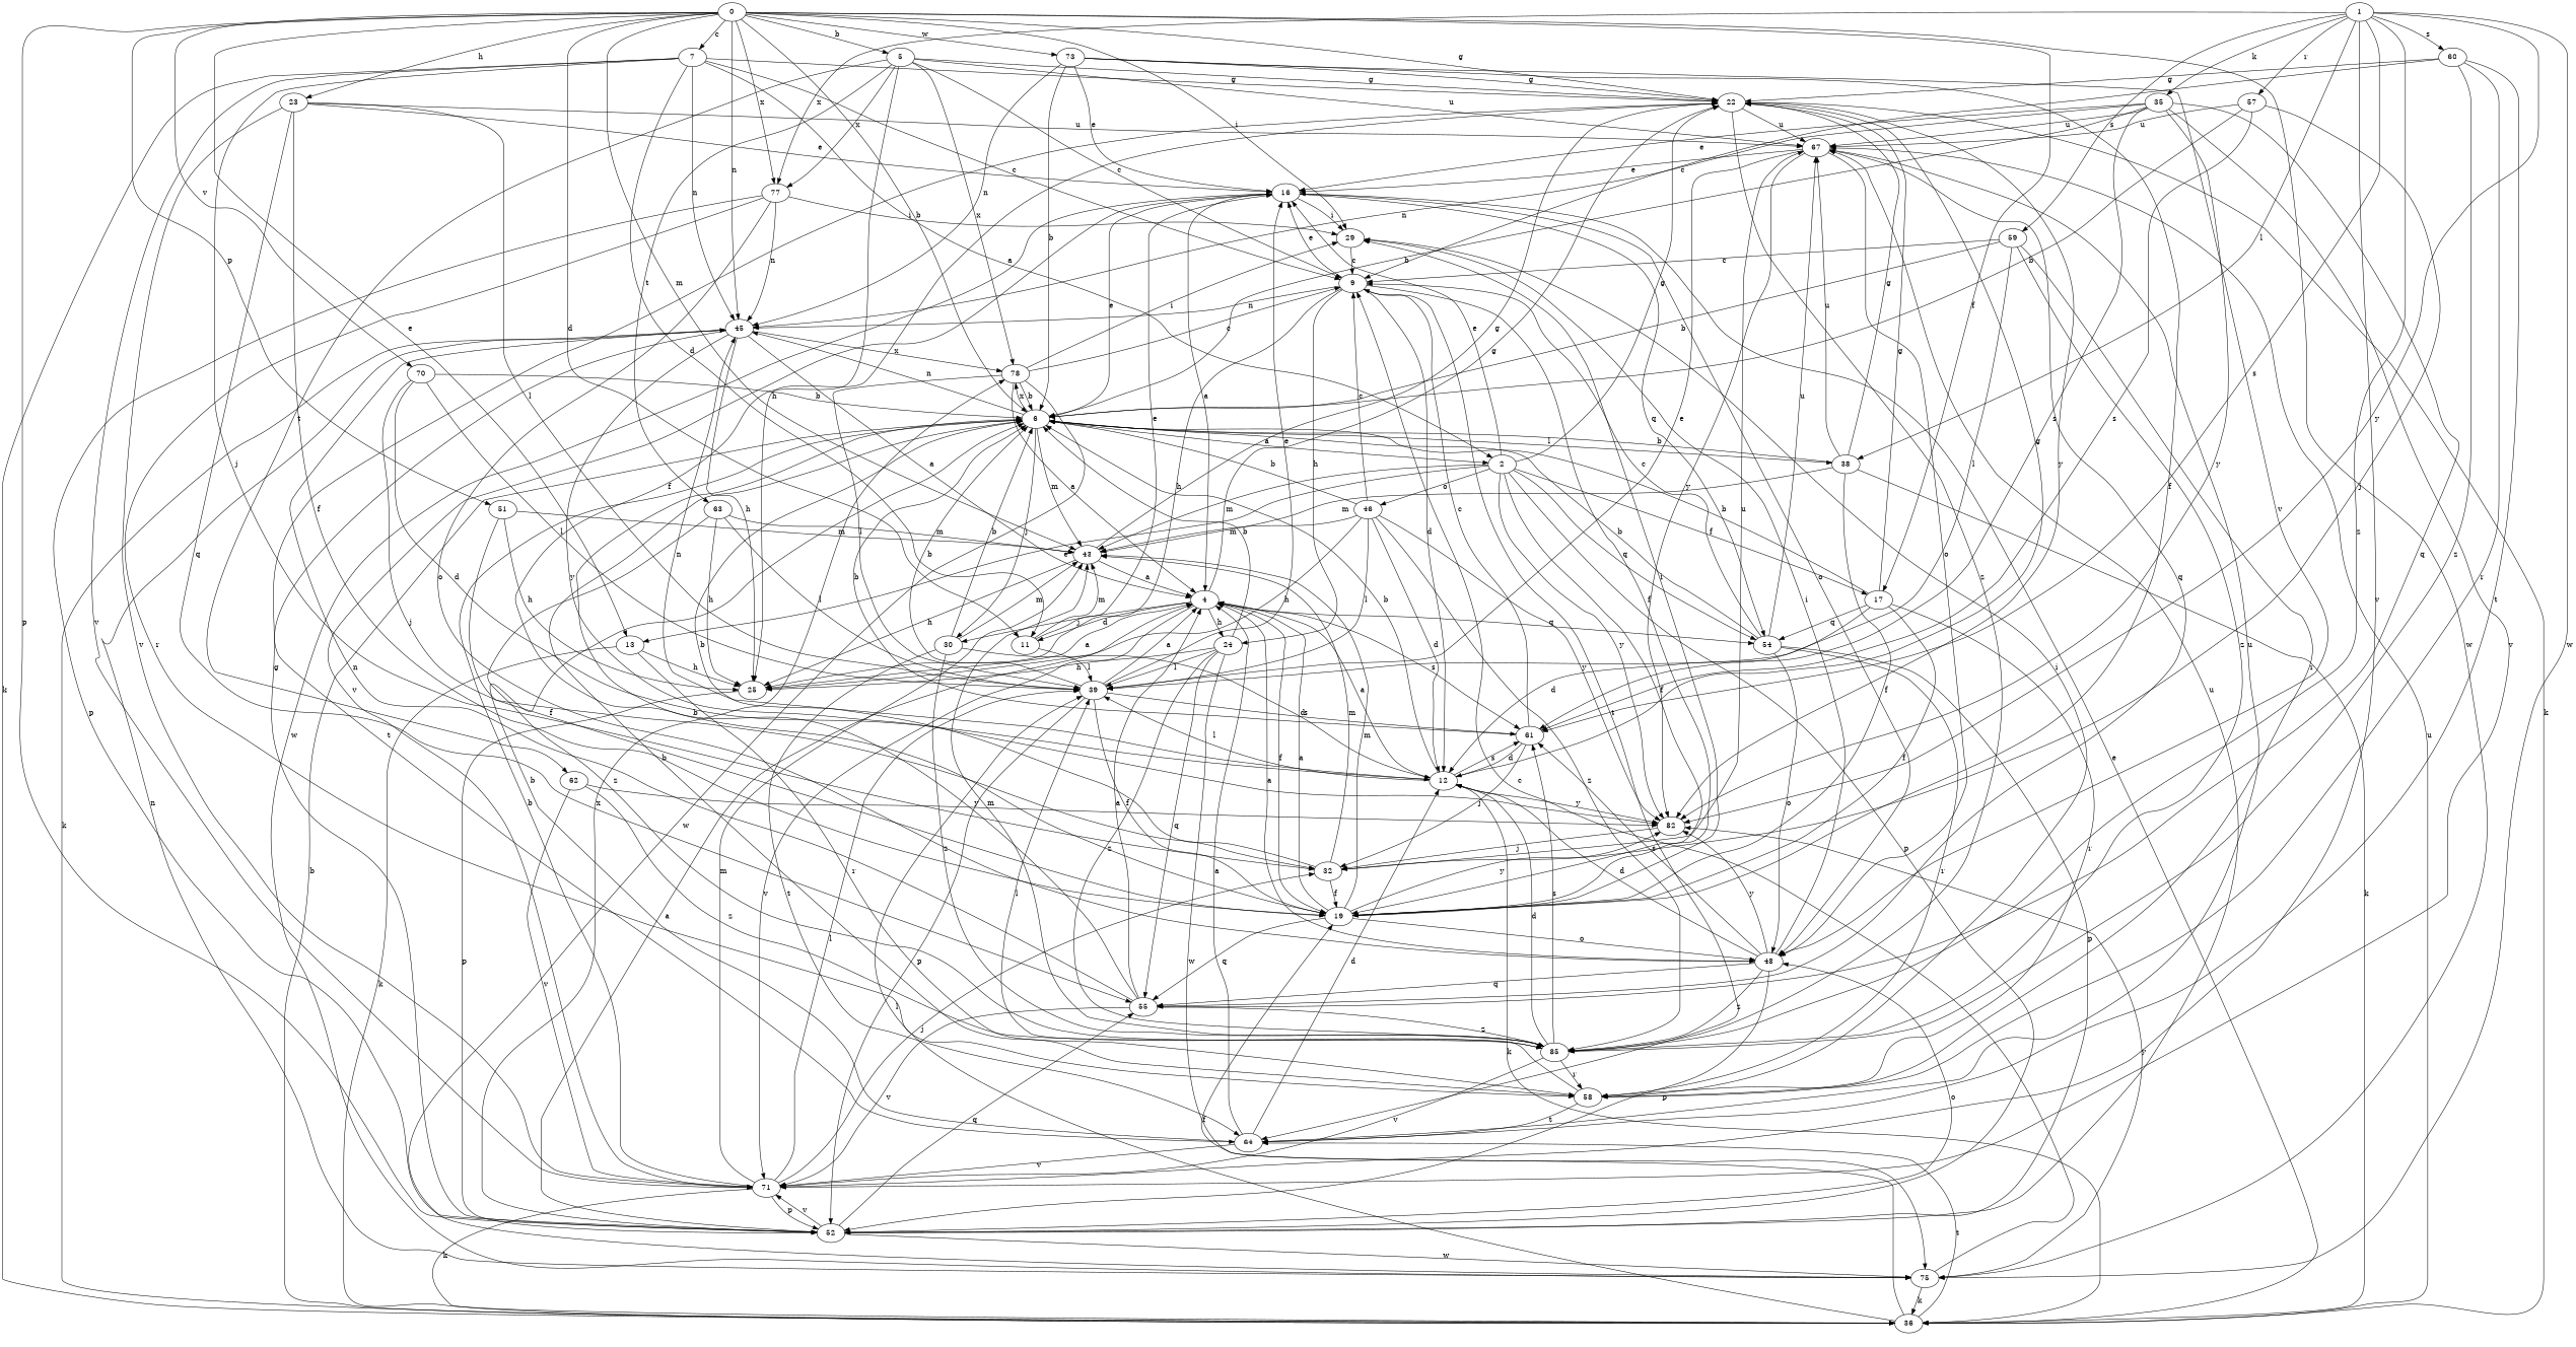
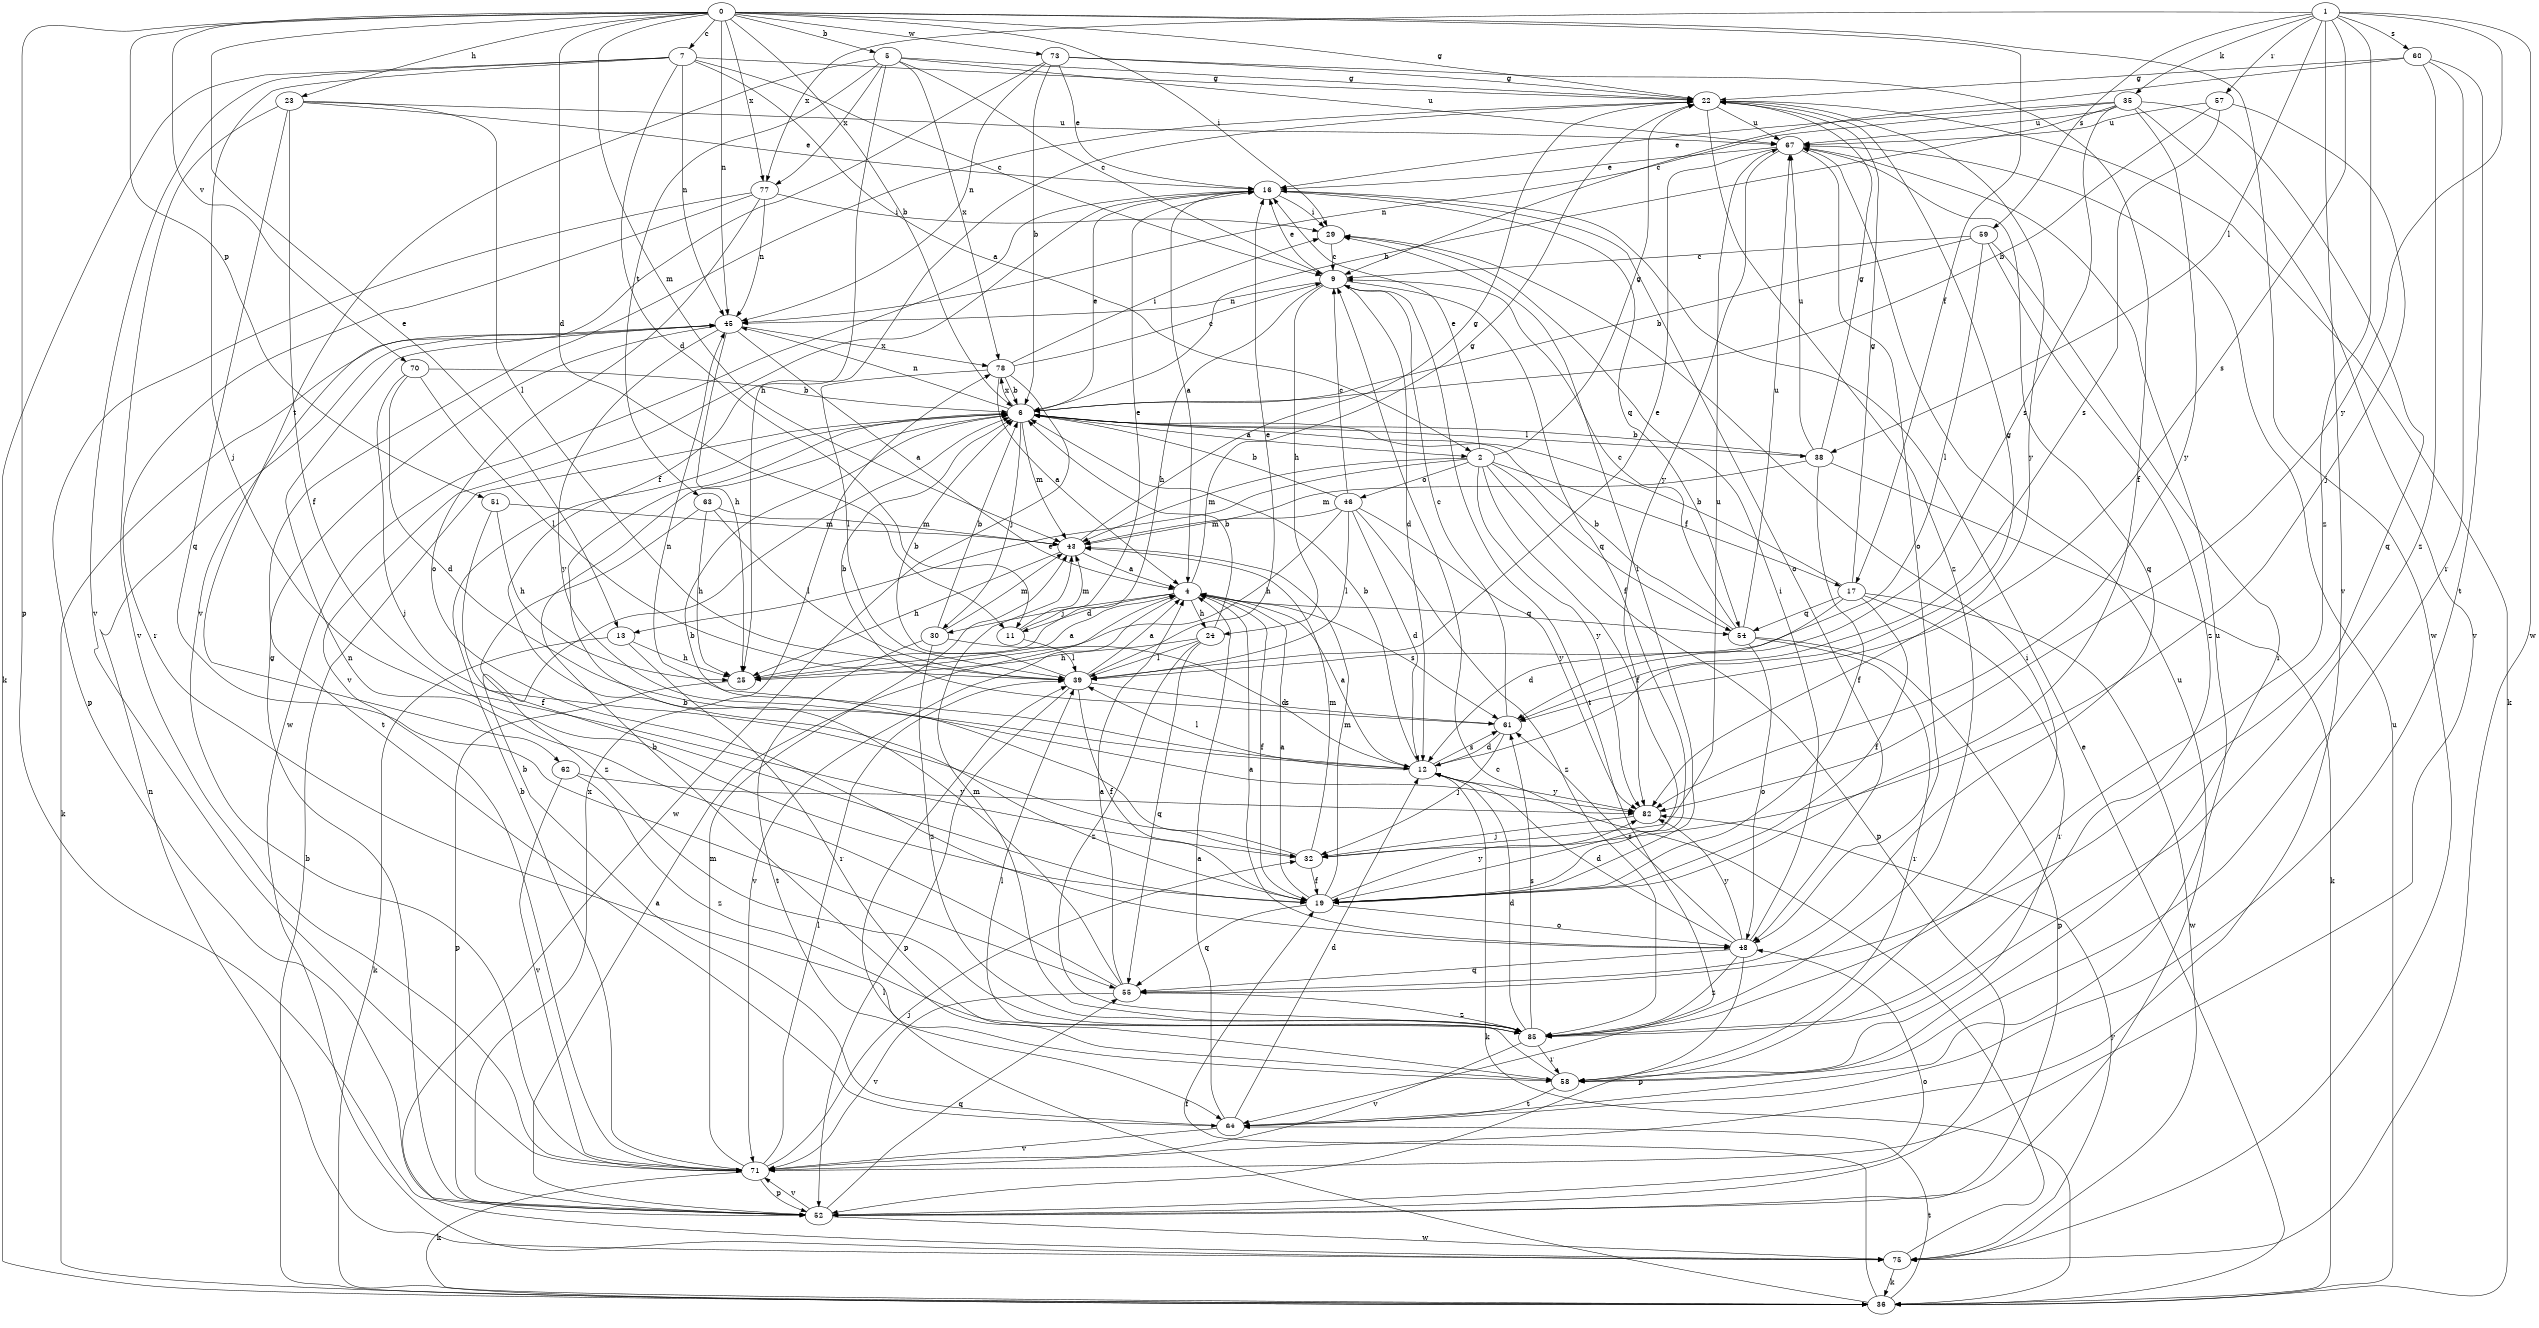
  strict digraph {
    0
    5
    6
    7
    11
    13
    17
    22
    23
    29
    43
    45
    51
    52
    70
    73
    75
    77
    19
    9
    62
    63
    67
    78
    38
    2
    16
    30
    71
    32
    36
    39
    25
    58
    54
    12
    82
    85
    55
    4
    64
    48
    1
    35
    57
    59
    60
    61
    46
    24
    0 -> 5 [label=b]
    0 -> 6 [label=b]
    0 -> 7 [label=c]
    0 -> 11 [label=d]
    0 -> 13 [label=e]
    0 -> 17 [label=f]
    0 -> 22 [label=g]
    0 -> 23 [label=h]
    0 -> 29 [label=i]
    0 -> 43 [label=m]
    0 -> 45 [label=n]
    0 -> 51 [label=p]
    0 -> 52 [label=p]
    0 -> 70 [label=v]
    0 -> 73 [label=w]
    0 -> 75 [label=w]
    0 -> 77 [label=x]
    5 -> 22 [label=g]
    5 -> 77 [label=x]
    5 -> 19 [label=f]
    5 -> 9 [label=c]
    5 -> 62 [label=t]
    5 -> 63 [label=t]
    5 -> 67 [label=u]
    5 -> 78 [label=x]
    6 -> 43 [label=m]
    6 -> 45 [label=n]
    6 -> 78 [label=x]
    6 -> 38 [label=l]
    6 -> 2 [label=a]
    6 -> 16 [label=e]
    6 -> 30 [label=j]
    7 -> 11 [label=d]
    7 -> 22 [label=g]
    7 -> 45 [label=n]
    7 -> 9 [label=c]
    7 -> 2 [label=a]
    7 -> 71 [label=v]
    7 -> 32 [label=j]
    7 -> 36 [label=k]
    11 -> 43 [label=m]
    11 -> 16 [label=e]
    11 -> 39 [label=l]
    13 -> 36 [label=k]
    13 -> 25 [label=h]
    13 -> 58 [label=r]
    17 -> 6 [label=b]
    17 -> 22 [label=g]
-   24 -> 75 [label=w]
+   17 -> 75 [label=w]
    17 -> 19 [label=f]
    17 -> 58 [label=r]
    17 -> 54 [label=q]
    17 -> 12 [label=d]
    22 -> 67 [label=u]
    22 -> 36 [label=k]
    22 -> 25 [label=h]
    22 -> 82 [label=y]
    22 -> 85 [label=z]
    23 -> 19 [label=f]
    23 -> 67 [label=u]
    23 -> 16 [label=e]
    23 -> 71 [label=v]
    23 -> 39 [label=l]
    23 -> 55 [label=q]
    29 -> 9 [label=c]
    43 -> 22 [label=g]
    43 -> 25 [label=h]
    43 -> 4 [label=a]
    45 -> 78 [label=x]
    45 -> 36 [label=k]
    45 -> 25 [label=h]
    45 -> 82 [label=y]
    45 -> 4 [label=a]
    45 -> 64 [label=t]
    51 -> 43 [label=m]
    51 -> 19 [label=f]
    51 -> 25 [label=h]
    52 -> 22 [label=g]
    52 -> 75 [label=w]
    52 -> 67 [label=u]
    52 -> 78 [label=x]
    52 -> 71 [label=v]
    52 -> 55 [label=q]
    52 -> 4 [label=a]
    52 -> 48 [label=o]
    70 -> 6 [label=b]
    70 -> 32 [label=j]
    70 -> 39 [label=l]
    70 -> 12 [label=d]
    73 -> 6 [label=b]
    73 -> 22 [label=g]
    73 -> 45 [label=n]
    73 -> 19 [label=f]
    73 -> 16 [label=e]
-   73 -> 48 [label=v]
+   73 -> 71 [label=v]
    75 -> 45 [label=n]
    75 -> 9 [label=c]
    75 -> 36 [label=k]
    75 -> 82 [label=y]
    77 -> 29 [label=i]
    77 -> 45 [label=n]
    77 -> 52 [label=p]
    77 -> 58 [label=r]
    77 -> 48 [label=o]
    19 -> 29 [label=i]
    19 -> 43 [label=m]
    19 -> 82 [label=y]
    19 -> 55 [label=q]
    19 -> 4 [label=a]
    19 -> 48 [label=o]
    9 -> 45 [label=n]
    9 -> 19 [label=f]
    9 -> 16 [label=e]
    9 -> 25 [label=h]
    9 -> 12 [label=d]
    9 -> 64 [label=t]
    9 -> 24 [label=h]
    62 -> 71 [label=v]
    62 -> 82 [label=y]
    62 -> 85 [label=z]
    63 -> 43 [label=m]
    63 -> 39 [label=l]
    63 -> 25 [label=h]
    63 -> 85 [label=z]
    67 -> 16 [label=e]
    67 -> 39 [label=e]
    67 -> 82 [label=y]
    67 -> 55 [label=q]
    67 -> 48 [label=o]
    78 -> 6 [label=b]
    78 -> 29 [label=i]
    78 -> 75 [label=w]
    78 -> 9 [label=c]
    78 -> 39 [label=l]
    78 -> 4 [label=a]
    38 -> 6 [label=b]
    38 -> 22 [label=g]
    38 -> 43 [label=m]
    38 -> 19 [label=f]
    38 -> 67 [label=u]
    38 -> 36 [label=k]
    2 -> 13 [label=e]
    2 -> 17 [label=f]
    2 -> 22 [label=g]
    2 -> 43 [label=m]
    2 -> 52 [label=p]
    2 -> 19 [label=f]
    2 -> 16 [label=e]
    2 -> 54 [label=q]
    2 -> 82 [label=y]
    2 -> 46 [label=o]
    16 -> 29 [label=i]
    16 -> 75 [label=w]
    16 -> 71 [label=v]
    16 -> 54 [label=q]
    16 -> 4 [label=a]
    16 -> 48 [label=o]
    30 -> 6 [label=b]
    30 -> 43 [label=m]
    30 -> 12 [label=d]
    30 -> 85 [label=z]
    30 -> 64 [label=t]
    71 -> 6 [label=b]
    71 -> 43 [label=m]
    71 -> 52 [label=p]
    71 -> 32 [label=j]
    71 -> 36 [label=k]
    71 -> 39 [label=l]
    32 -> 6 [label=b]
    32 -> 43 [label=m]
    32 -> 19 [label=f]
    32 -> 67 [label=u]
    36 -> 6 [label=b]
    36 -> 19 [label=f]
    36 -> 67 [label=u]
    36 -> 16 [label=e]
    36 -> 39 [label=l]
    36 -> 64 [label=t]
    39 -> 6 [label=b]
    39 -> 52 [label=p]
    39 -> 19 [label=f]
    39 -> 16 [label=e]
    39 -> 4 [label=a]
    39 -> 61 [label=s]
    25 -> 52 [label=p]
    25 -> 4 [label=a]
    58 -> 6 [label=b]
    58 -> 29 [label=i]
    58 -> 39 [label=l]
    58 -> 64 [label=t]
    54 -> 6 [label=b]
    54 -> 52 [label=p]
    54 -> 9 [label=c]
    54 -> 67 [label=u]
    54 -> 58 [label=r]
    54 -> 48 [label=o]
    12 -> 6 [label=b]
    12 -> 22 [label=g]
    12 -> 45 [label=n]
    12 -> 36 [label=k]
    12 -> 39 [label=l]
    12 -> 82 [label=y]
    12 -> 4 [label=a]
    12 -> 61 [label=s]
    82 -> 32 [label=j]
    85 -> 43 [label=m]
    85 -> 71 [label=v]
    85 -> 58 [label=r]
    85 -> 12 [label=d]
    85 -> 61 [label=s]
    55 -> 6 [label=b]
    55 -> 45 [label=n]
    55 -> 71 [label=v]
    55 -> 85 [label=z]
    55 -> 4 [label=a]
    4 -> 11 [label=d]
    4 -> 22 [label=g]
    4 -> 19 [label=f]
    4 -> 30 [label=j]
    4 -> 71 [label=v]
    4 -> 54 [label=q]
    4 -> 61 [label=s]
    4 -> 24 [label=h]
    64 -> 6 [label=b]
    64 -> 67 [label=u]
    64 -> 71 [label=v]
    64 -> 12 [label=d]
    64 -> 4 [label=a]
    48 -> 29 [label=i]
    48 -> 52 [label=p]
    48 -> 12 [label=d]
    48 -> 82 [label=y]
    48 -> 85 [label=z]
    48 -> 55 [label=q]
    48 -> 4 [label=a]
    48 -> 61 [label=s]
    1 -> 75 [label=w]
    1 -> 77 [label=x]
    1 -> 38 [label=l]
    1 -> 71 [label=v]
    1 -> 82 [label=y]
    1 -> 85 [label=z]
    1 -> 35 [label=k]
    1 -> 57 [label=r]
    1 -> 59 [label=s]
    1 -> 60 [label=s]
    1 -> 61 [label=s]
    35 -> 6 [label=b]
    35 -> 45 [label=n]
    35 -> 67 [label=u]
    35 -> 16 [label=e]
    35 -> 71 [label=v]
    35 -> 82 [label=y]
    35 -> 55 [label=q]
    35 -> 61 [label=s]
    57 -> 6 [label=b]
    57 -> 67 [label=u]
    57 -> 32 [label=j]
    57 -> 61 [label=s]
    59 -> 6 [label=b]
    59 -> 9 [label=c]
    59 -> 39 [label=l]
    59 -> 58 [label=r]
    59 -> 85 [label=z]
    60 -> 22 [label=g]
    60 -> 9 [label=c]
    60 -> 58 [label=r]
    60 -> 85 [label=z]
    60 -> 64 [label=t]
    61 -> 6 [label=b]
    61 -> 9 [label=c]
    61 -> 32 [label=j]
    61 -> 12 [label=d]
    46 -> 6 [label=b]
    46 -> 43 [label=m]
    46 -> 9 [label=c]
    46 -> 39 [label=l]
    46 -> 25 [label=h]
    46 -> 12 [label=d]
    46 -> 82 [label=y]
    46 -> 85 [label=z]
    24 -> 6 [label=b]
    24 -> 39 [label=l]
    24 -> 25 [label=h]
    24 -> 85 [label=z]
    24 -> 55 [label=q]
  }
